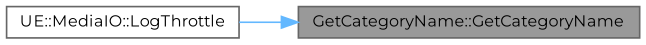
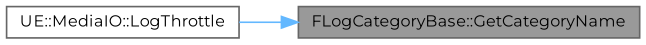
  digraph {
    rankdir=RL
    fontname=Montserrat
    node [fontname=Montserrat fontsize=10 shape=box style=filled]
-   n1 [color=gray40 fillcolor=grey60 fontcolor=black height=0.2 label="GetCategoryName::GetCategoryName" width=0.4]
+   n1 [color=gray40 fillcolor=grey60 fontcolor=black height=0.2 label="FLogCategoryBase::GetCategoryName" width=0.4]
    n2 [color=grey40 fillcolor=white height=0.2 label="UE::MediaIO::LogThrottle" width=0.4]
    n1 -> n2 [color=steelblue1 dir=back fontname=Montserrat fontsize=10 labelfontname=Helvetica labelfontsize=10 style=solid]
  }
